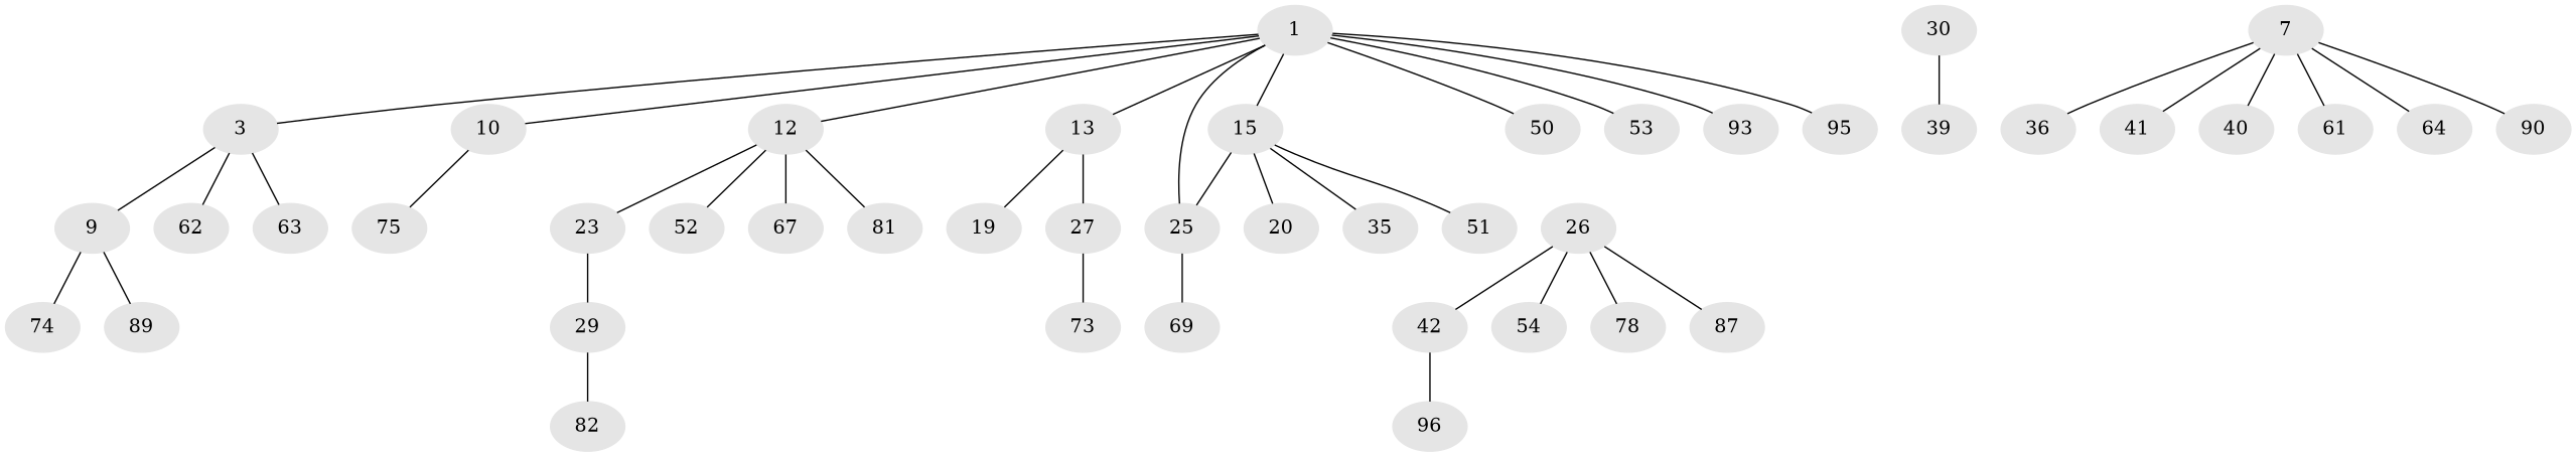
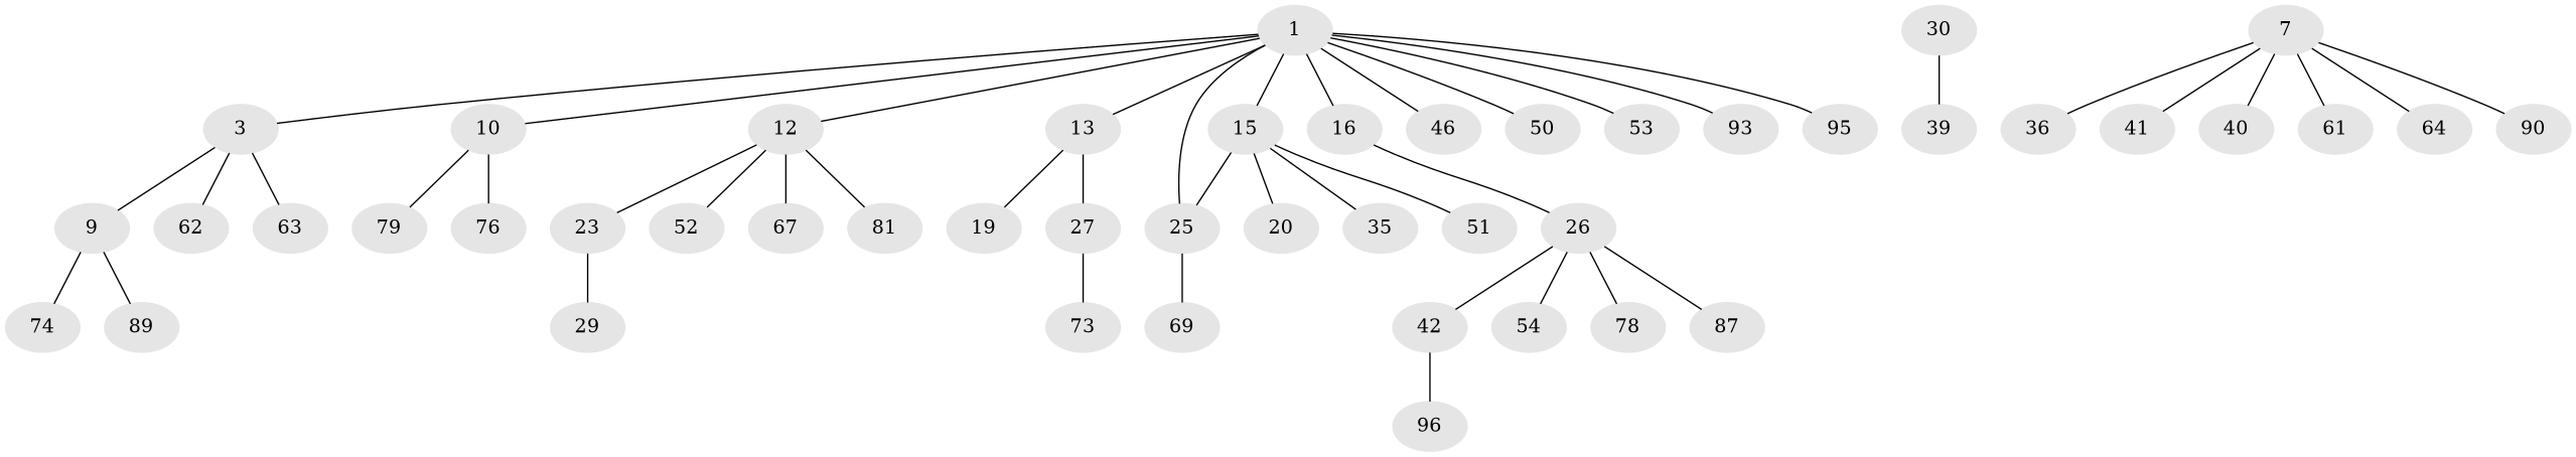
  graph {
    node [color=gray90 style=filled]
    1 [super="+2+45+6+17+8"]
    3 [super="+48+5+4"]
    10 [super="+32"]
    12 [super="+14"]
    13
    15
+   16 [super="+22+37+105+18"]
+   46 [super="+77"]
    50
    53 [super="+106+55"]
    93
    95
    25 [super="+33+57"]
    9 [super="+24"]
    62 [super="+109"]
    63
-   75
+   75 [label=79]
+   76
    23
    52
    67
    81 [super="+97+101"]
    19 [super="+103"]
    27 [super="+51"]
    20 [super="+113"]
    35
    n27 [label=51 super="+68"]
    26
    30 [super="+31+47+72"]
    39 [super="+56"]
    7 [super="+60+28+11+43"]
    36 [super="+117+65"]
    41
    n34 [label=40 super="+84"]
    61
    64
    90 [super="+94"]
    74
    89
    29
    73 [super="+119"]
    69 [super="+102+70"]
    42 [super="+98"]
    54 [super="+111"]
    78
    87
-   82 [super="+112+104"]
    96
    1 -- 3
    1 -- 10
    1 -- 12
    1 -- 13
    1 -- 15
+   1 -- 16
+   1 -- 46
    1 -- 50
    1 -- 53
    1 -- 93
    1 -- 95
    1 -- 25
    3 -- 9
    3 -- 62
    3 -- 63
    10 -- 75
+   10 -- 76
    12 -- 23
    12 -- 52
    12 -- 67
    12 -- 81
    13 -- 19
    13 -- 27
    15 -- 25
    15 -- 20
    15 -- 35
    15 -- n27
+   16 -- 26
    25 -- 69
    9 -- 74
    9 -- 89
    23 -- 29
    27 -- 73
    26 -- 42
    26 -- 54
    26 -- 78
    26 -- 87
    30 -- 39
    7 -- 36
    7 -- 41
    7 -- n34
    7 -- 61
    7 -- 64
    7 -- 90
-   29 -- 82
    42 -- 96
  }
